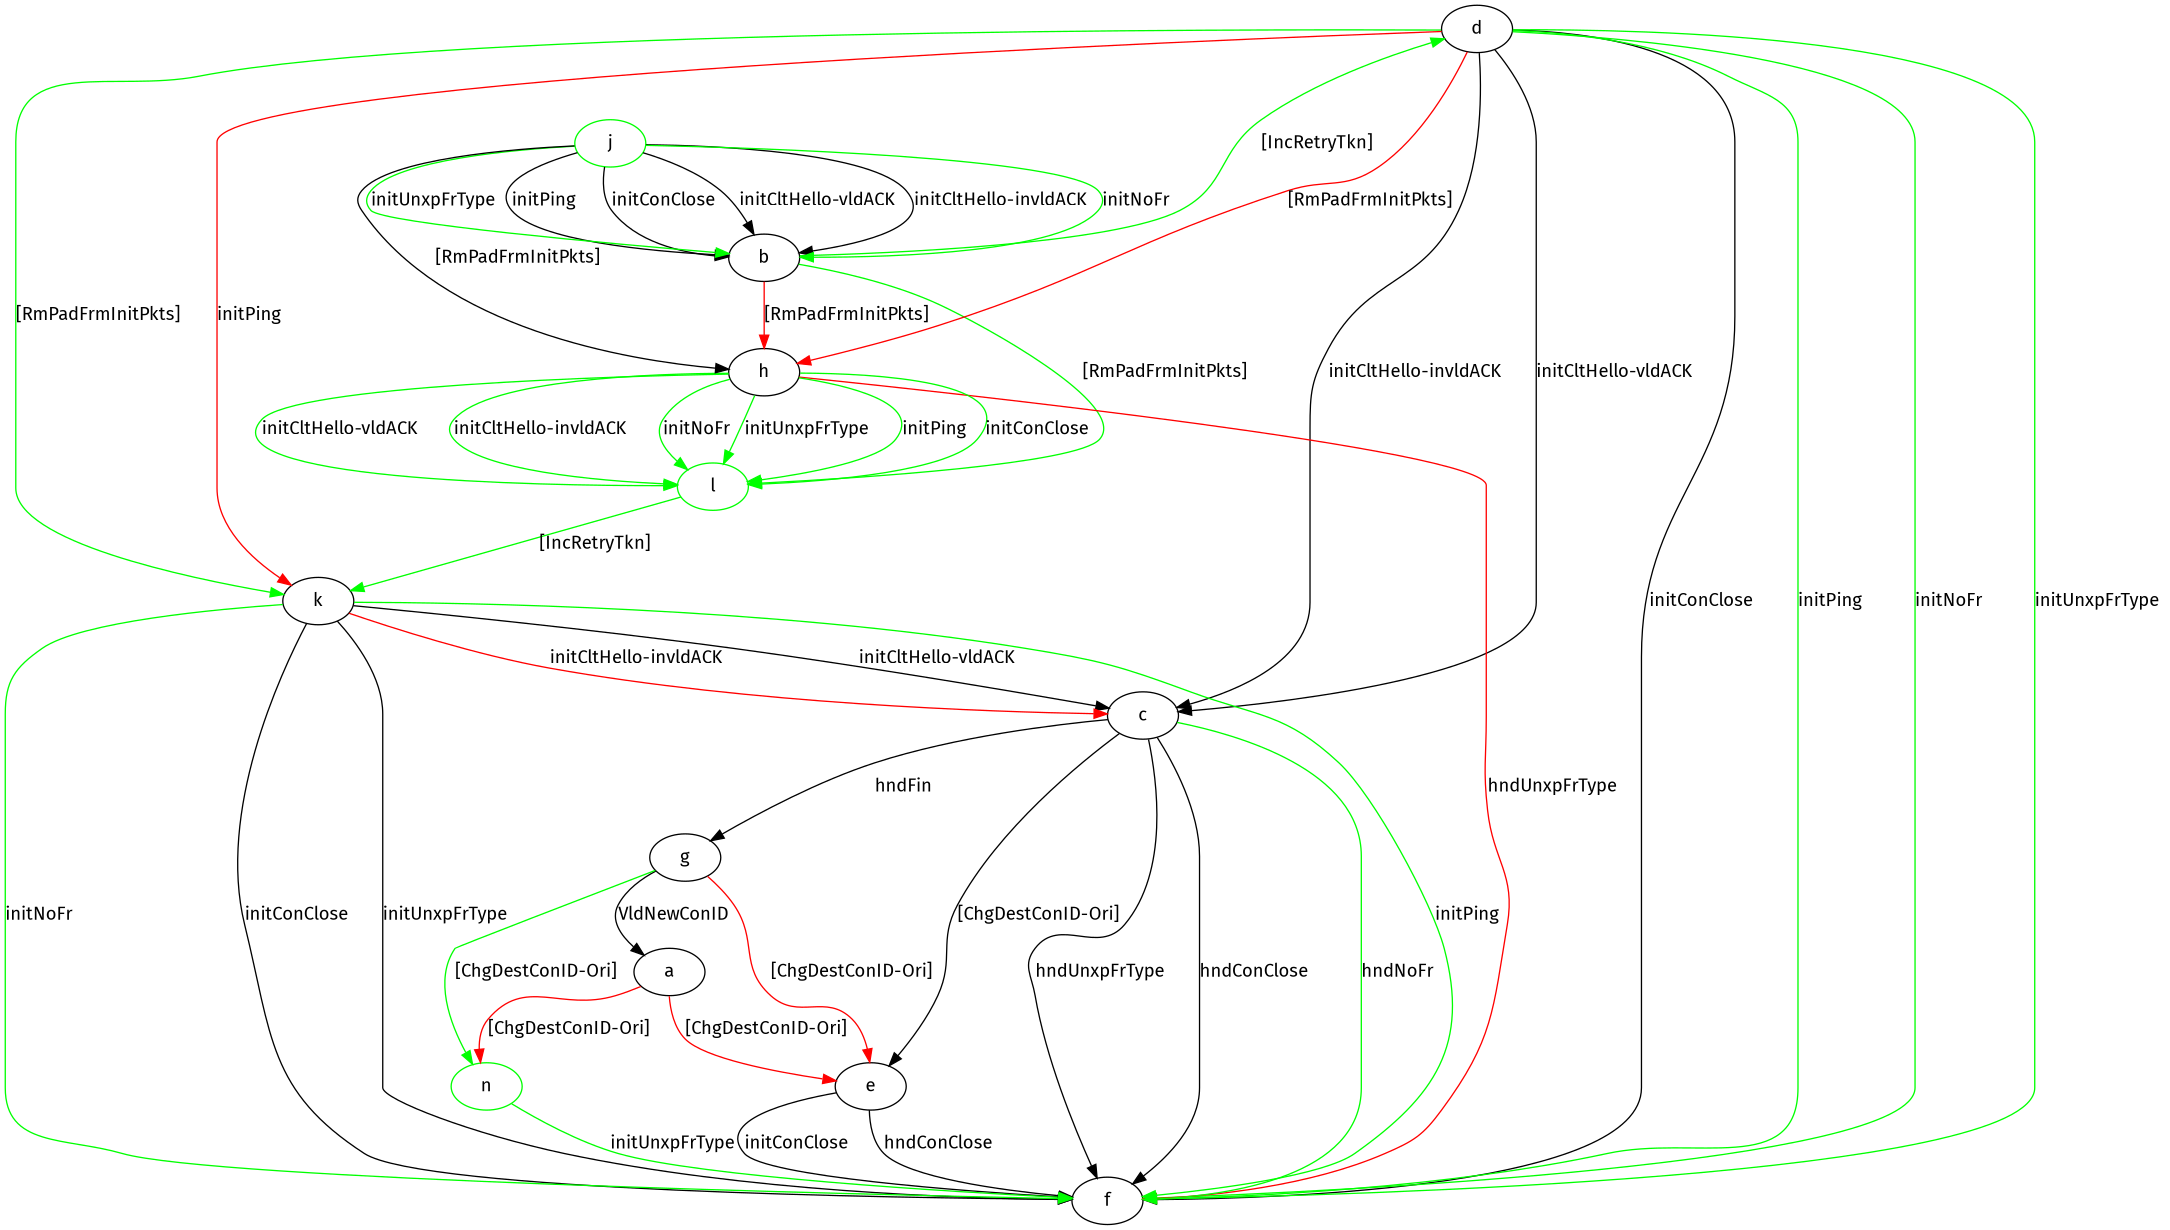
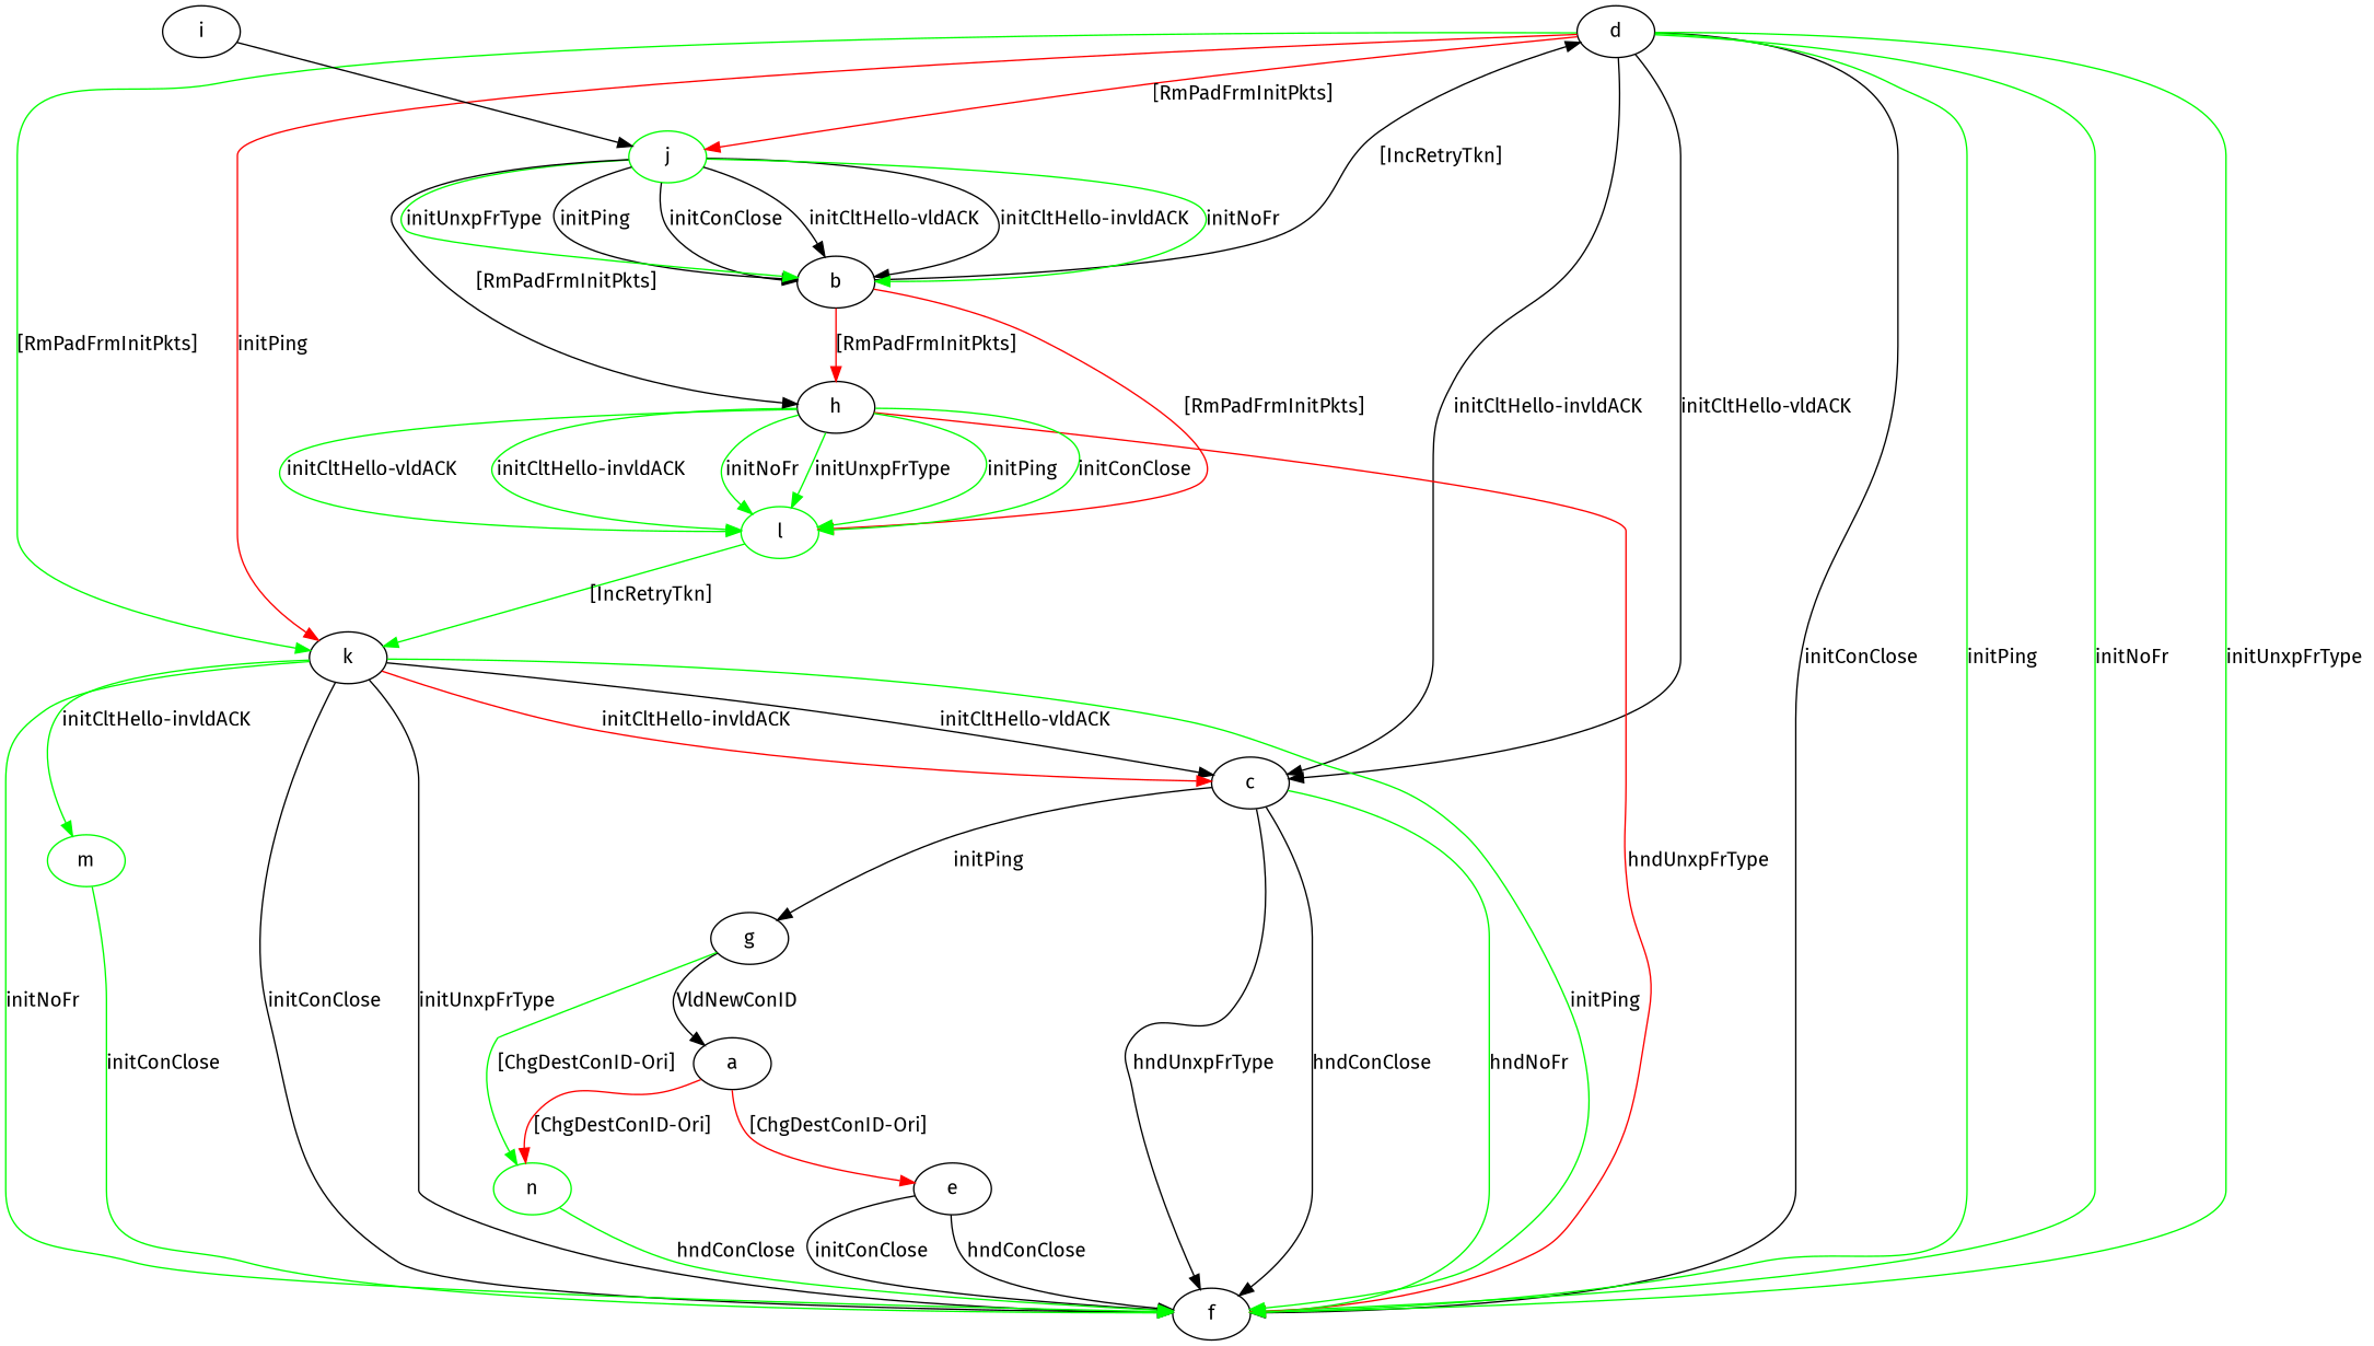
  digraph {
    fontname="Fira Sans"
    node [fontname="Fira Sans"]
    edge [color=green fontname="Fira Sans"]
    a
    e
    n [color=green]
    f
    b
    d
    h
    l [color=green]
    c
    k
    g
+   m [color=green]
    j [color=green]
+   i
    a -> e [color=red label="[ChgDestConID-Ori] "]
    a -> n [color=red label="[ChgDestConID-Ori] "]
    e -> f [label="initConClose " color=""]
    e -> f [label="hndConClose " color=""]
-   n -> f [label="initUnxpFrType "]
-   b -> d [label="[IncRetryTkn] "]
+   n -> f [label="hndConClose "]
+   b -> d [label="[IncRetryTkn] " color=""]
    b -> h [color=red label="[RmPadFrmInitPkts] "]
-   b -> l [label="[RmPadFrmInitPkts] "]
+   b -> l [color=red label="[RmPadFrmInitPkts] "]
    d -> f [label="initConClose " color=""]
    d -> f [label="initPing "]
    d -> f [label="initNoFr "]
    d -> f [label="initUnxpFrType "]
-   d -> h [color=red label="[RmPadFrmInitPkts] "]
+   d -> j [color=red label="[RmPadFrmInitPkts] "]
    d -> c [label="initCltHello-vldACK " color=""]
    d -> c [label="initCltHello-invldACK " color=""]
    d -> k [label="[RmPadFrmInitPkts] "]
    d -> k [color=red label="initPing "]
    h -> f [color=red label="hndUnxpFrType "]
    h -> l [label="initPing "]
    h -> l [label="initConClose "]
    h -> l [label="initCltHello-vldACK "]
    h -> l [label="initCltHello-invldACK "]
    h -> l [label="initNoFr "]
    h -> l [label="initUnxpFrType "]
    l -> k [label="[IncRetryTkn] "]
-   c -> e [label="[ChgDestConID-Ori] " color=""]
    c -> f [label="hndUnxpFrType " color=""]
    c -> f [label="hndConClose " color=""]
    c -> f [label="hndNoFr "]
-   c -> g [label="hndFin " color=""]
+   c -> g [label="initPing " color=""]
    k -> f [label="initConClose " color=""]
    k -> f [label="initUnxpFrType " color=""]
    k -> f [label="initPing "]
    k -> f [label="initNoFr "]
    k -> c [label="initCltHello-vldACK " color=""]
    k -> c [color=red label="initCltHello-invldACK "]
+   k -> m [label="initCltHello-invldACK "]
    g -> a [label="VldNewConID " color=""]
-   g -> e [color=red label="[ChgDestConID-Ori] "]
    g -> n [label="[ChgDestConID-Ori] "]
+   m -> f [label="initConClose "]
    j -> b [label="initPing " color=""]
    j -> b [label="initConClose " color=""]
    j -> b [label="initCltHello-vldACK " color=""]
    j -> b [label="initCltHello-invldACK " color=""]
    j -> b [label="initNoFr "]
    j -> b [label="initUnxpFrType "]
    j -> h [label="[RmPadFrmInitPkts] " color=""]
+   i -> j [color=""]
  }
